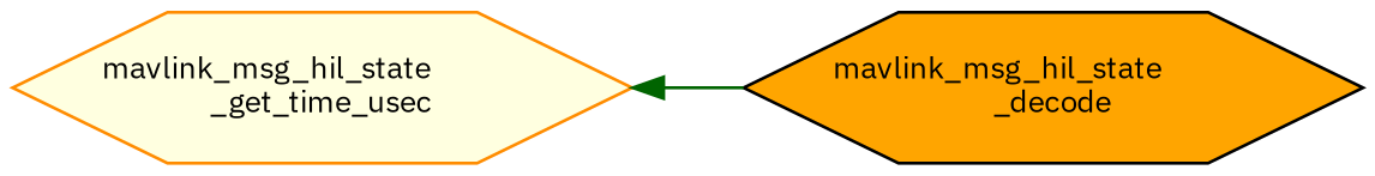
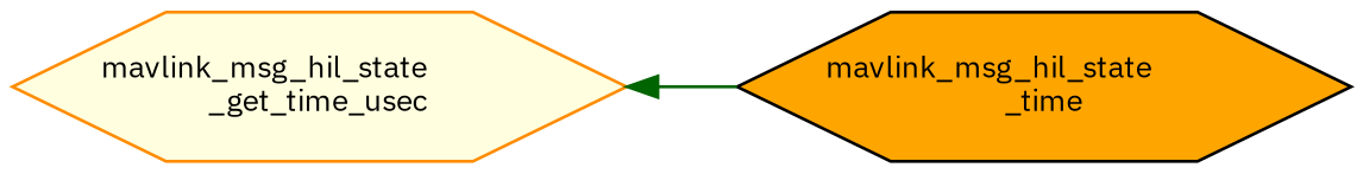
  digraph {
    rankdir=LR
    fontname="IBM Plex Sans"
    node [fontname="IBM Plex Sans" fontsize=10 shape=hexagon style=filled]
    n1 [color=darkorange fillcolor=lightyellow fontcolor=black height=0.2 label="mavlink_msg_hil_state\l_get_time_usec" width=0.4]
-   n2 [color=black fillcolor=orange height=0.2 label="mavlink_msg_hil_state\l_decode" width=0.4]
+   n2 [color=black fillcolor=orange height=0.2 label="mavlink_msg_hil_state\l_time" width=0.4]
    n1 -> n2 [color=darkgreen dir=back fontname="IBM Plex Sans" fontsize=10 labelfontname=Helvetica labelfontsize=10 style=solid]
  }
